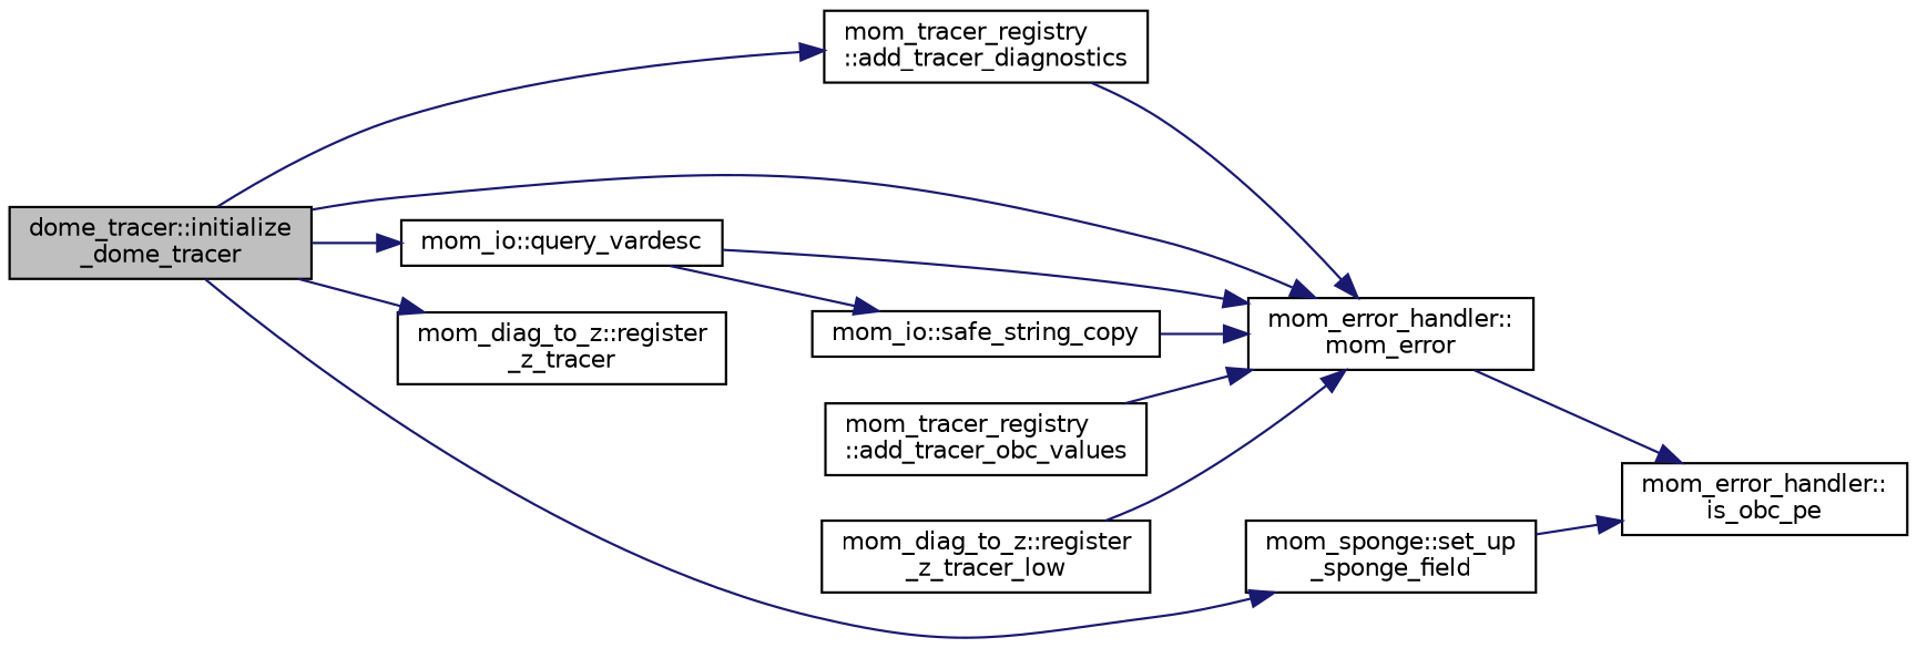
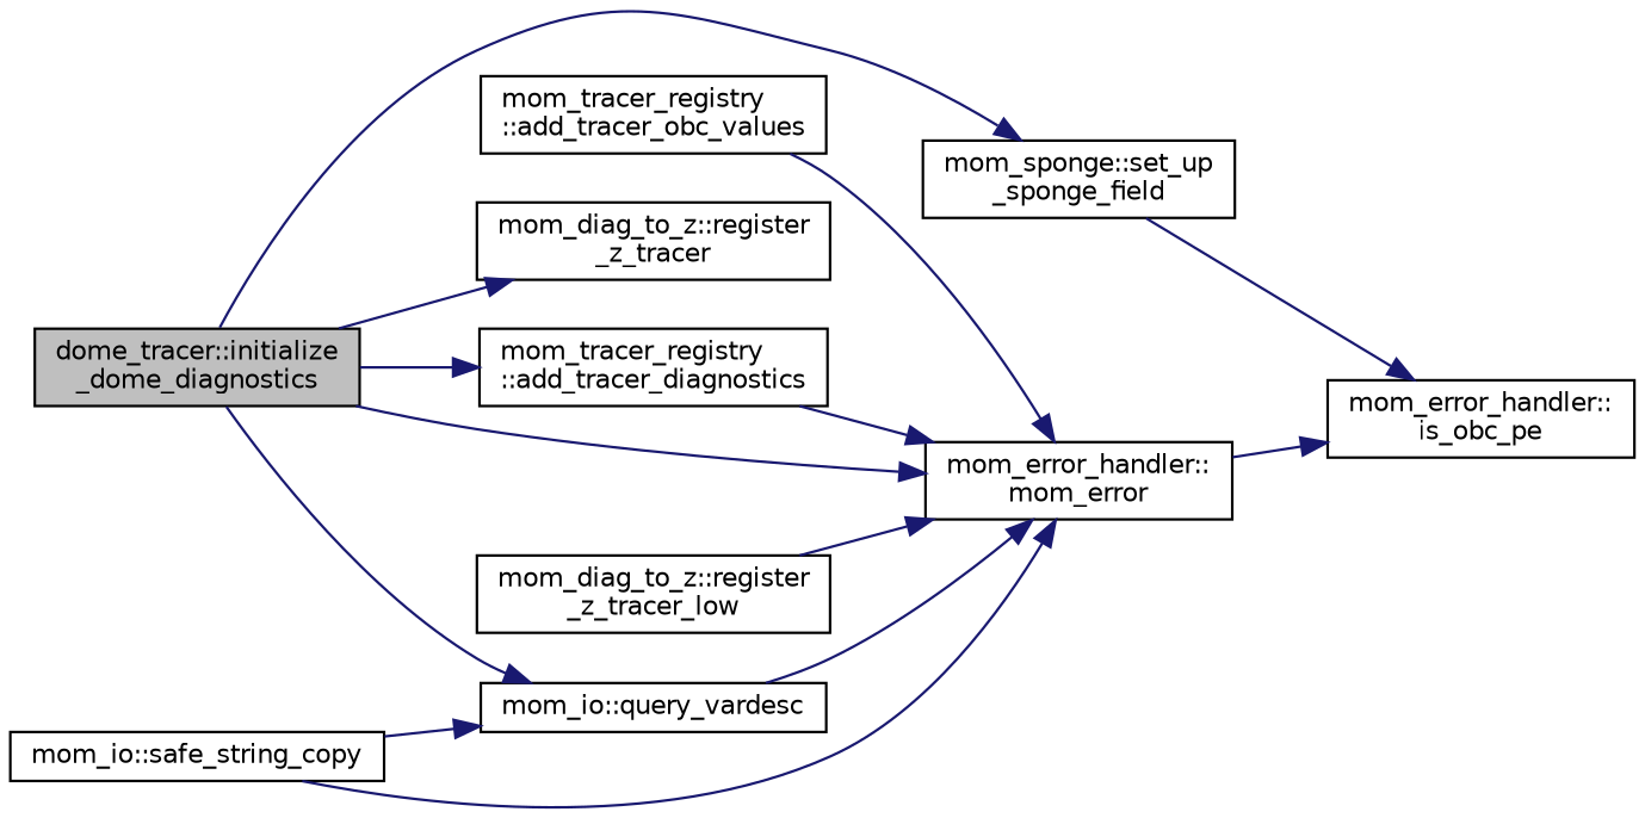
  digraph {
    rankdir=LR
    node [color=black fillcolor=white fontname=Helvetica fontsize=10 shape=record style=filled]
    edge [color=midnightblue fontname=Helvetica fontsize=10 labelfontname=Helvetica labelfontsize=10 style=solid]
-   n1 [fillcolor=grey75 fontcolor=black height=0.2 label="dome_tracer::initialize\l_dome_tracer" width=0.4]
+   n1 [fillcolor=grey75 fontcolor=black height=0.2 label="dome_tracer::initialize\l_dome_diagnostics" width=0.4]
    n2 [height=0.2 label="mom_tracer_registry\l::add_tracer_diagnostics" width=0.4]
    n3 [height=0.2 label="mom_error_handler::\lmom_error" width=0.4]
    n4 [height=0.2 label="mom_io::query_vardesc" width=0.4]
    n5 [height=0.2 label="mom_diag_to_z::register\l_z_tracer" width=0.4]
    n6 [height=0.2 label="mom_sponge::set_up\l_sponge_field" width=0.4]
    n7 [height=0.2 label="mom_error_handler::\lis_obc_pe" width=0.4]
    n8 [height=0.2 label="mom_tracer_registry\l::add_tracer_obc_values" width=0.4]
    n9 [height=0.2 label="mom_io::safe_string_copy" width=0.4]
    n10 [height=0.2 label="mom_diag_to_z::register\l_z_tracer_low" width=0.4]
    n1 -> n2
    n1 -> n3
    n1 -> n4
    n1 -> n5
    n1 -> n6
    n2 -> n3
    n3 -> n7
    n4 -> n3
-   n4 -> n9
+   n9 -> n4
    n6 -> n7
    n8 -> n3
    n9 -> n3
    n10 -> n3
  }
